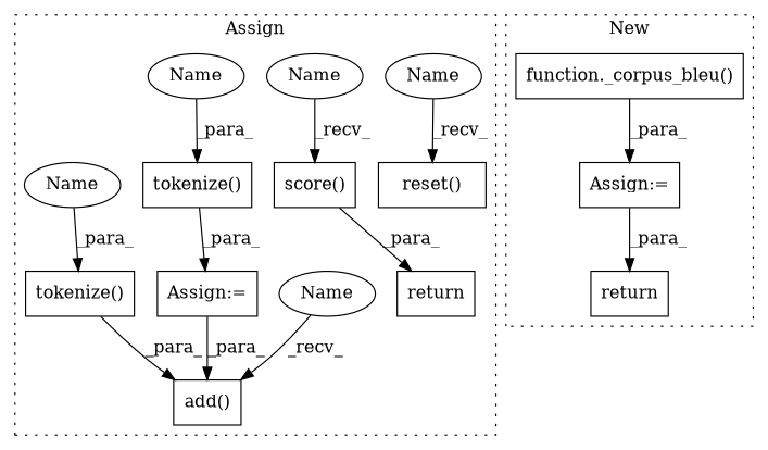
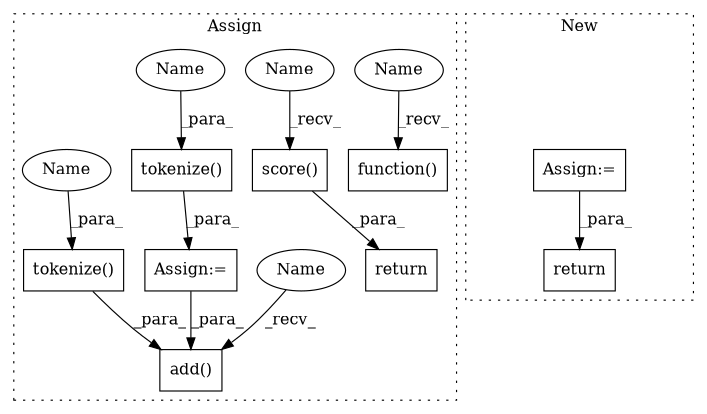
  digraph {
    node [a=75 l=6 s=3550 shape=box]
    n1 [a=93 l=7 label=return s=3543]
    n2 [l=14 label="score()"]
-   n3 [l=27 label="reset()" s=3377]
+   n3 [l=27 label="function()" s=3377]
    n4 [l="11,1" label="add()" s="3514,3537"]
    n5 [l="29,1" label="tokenize()" s="3417,3455"]
    n6 [l="29,1" label="tokenize()" s="3469,3508"]
    n7 [a=68 l=3 label="Assign:=" s=3414]
    n8 [a=87 label=Name s=3377 shape=ellipse]
    n9 [a=87 label=Name shape=ellipse]
    n10 [a=87 label=Name s=3514 shape=ellipse]
    n11 [a=87 l=4 label=Name s=3451 shape=ellipse]
    n12 [a=87 l=4 label=Name s=3504 shape=ellipse]
-   n13 [l="13,1" label="function._corpus_bleu()" s="3722,3756"]
    n14 [a=68 l=3 label="Assign:=" s=3719]
    n15 [a=93 l=7 label=return s=3985]
    subgraph cluster_1 {
      label=Assign
      style=dotted
      n1
      n2
      n3
      n4
      n5
      n6
      n7
      n8
      n9
      n10
      n11
      n12
    }
    subgraph cluster_2 {
      label=New
      style=dotted
-     n13
      n14
      n15
    }
    n2 -> n1 [label=_para_]
    n5 -> n7 [label=_para_]
    n6 -> n4 [label=_para_]
    n7 -> n4 [label=_para_]
    n8 -> n3 [label=_recv_]
    n9 -> n2 [label=_recv_]
    n10 -> n4 [label=_recv_]
    n11 -> n5 [label=_para_]
    n12 -> n6 [label=_para_]
-   n13 -> n14 [label=_para_]
    n14 -> n15 [label=_para_]
  }
